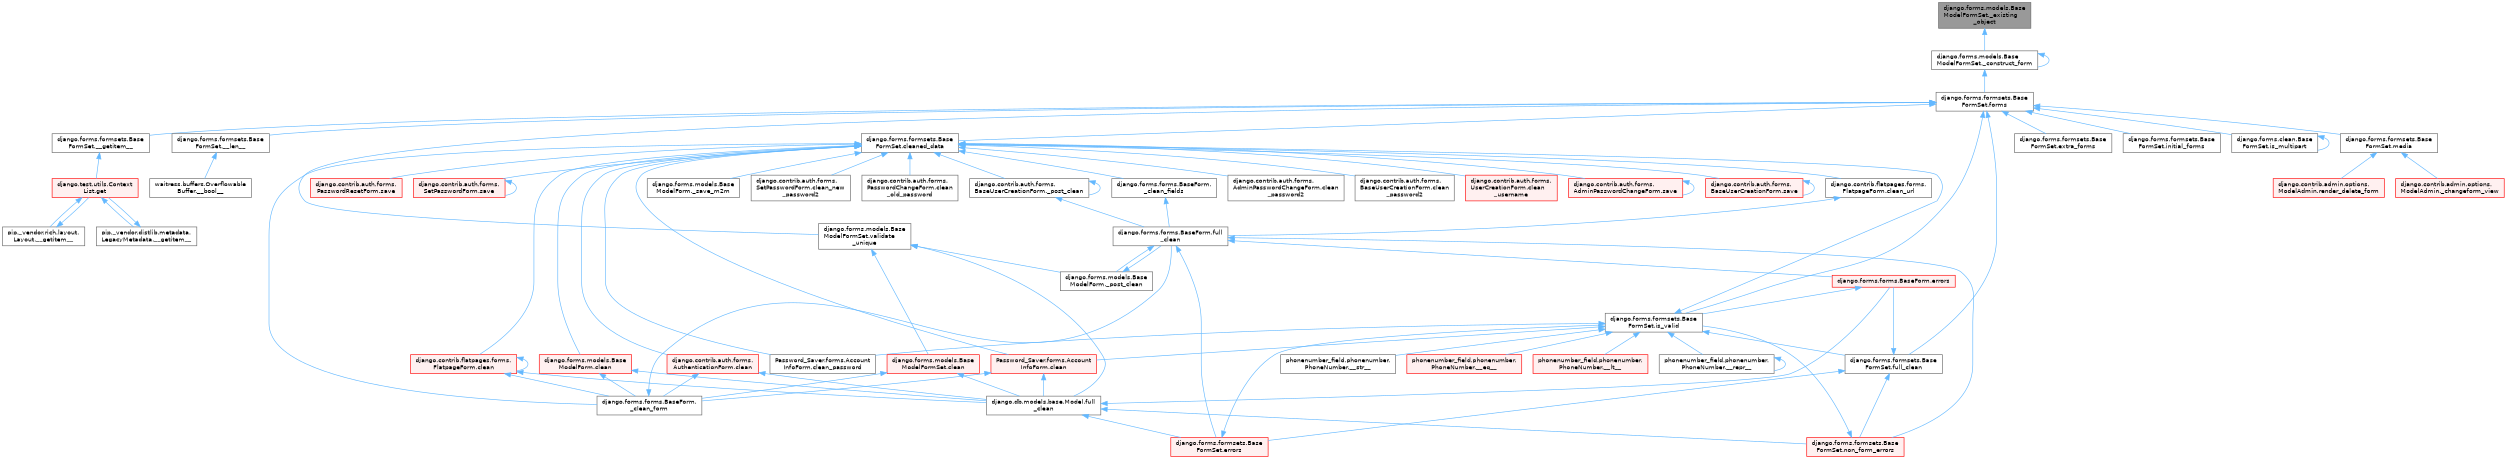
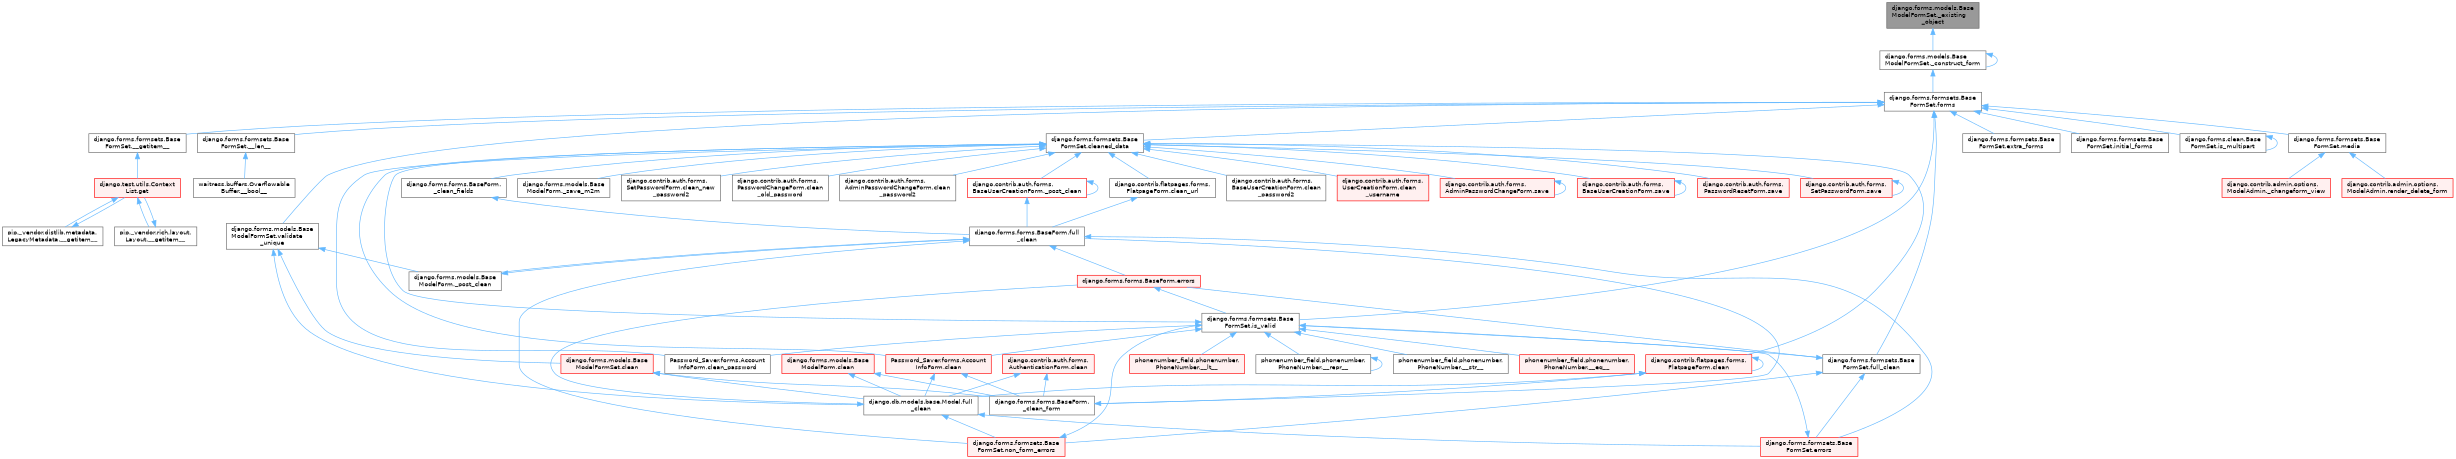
  digraph {
    rankdir=TB
    node [color=grey40 fillcolor=white fontname=Helvetica fontsize=10 shape=box style=filled]
    edge [color=steelblue1 dir=back fontname=Helvetica fontsize=10 labelfontname=Helvetica labelfontsize=10 style=solid]
    n1 [color=gray40 fillcolor=grey60 fontcolor=black height=0.2 label="django.forms.models.Base\lModelFormSet._existing\l_object" width=0.4]
    n2 [height=0.2 label="django.forms.models.Base\lModelFormSet._construct_form" width=0.4]
    n3 [height=0.2 label="django.forms.formsets.Base\lFormSet.forms" width=0.4]
    n4 [height=0.2 label="django.forms.formsets.Base\lFormSet.__getitem__" width=0.4]
    n5 [height=0.2 label="django.forms.formsets.Base\lFormSet.__len__" width=0.4]
    n6 [height=0.2 label="django.forms.formsets.Base\lFormSet.cleaned_data" width=0.4]
    n7 [height=0.2 label="django.forms.formsets.Base\lFormSet.is_valid" width=0.4]
    n8 [height=0.2 label="django.forms.formsets.Base\lFormSet.full_clean" width=0.4]
    n9 [height=0.2 label="django.forms.formsets.Base\lFormSet.extra_forms" width=0.4]
    n10 [height=0.2 label="django.forms.formsets.Base\lFormSet.initial_forms" width=0.4]
    n11 [height=0.2 label="django.forms.clean.Base\lFormSet.is_multipart" width=0.4]
    n12 [height=0.2 label="django.forms.formsets.Base\lFormSet.media" width=0.4]
    n13 [height=0.2 label="django.forms.models.Base\lModelFormSet.validate\l_unique" width=0.4]
    n14 [color=red fillcolor="#FFF0F0" height=0.2 label="django.test.utils.Context\lList.get" width=0.4]
    n15 [height=0.2 label="waitress.buffers.Overflowable\lBuffer.__bool__" width=0.4]
    n16 [height=0.2 label="django.forms.forms.BaseForm.\l_clean_fields" width=0.4]
    n17 [color=red fillcolor="#FFF0F0" height=0.2 label="Password_Saver.forms.Account\lInfoForm.clean" width=0.4]
    n18 [height=0.2 label="django.forms.forms.BaseForm.\l_clean_form" width=0.4]
    n19 [height=0.2 label="Password_Saver.forms.Account\lInfoForm.clean_password" width=0.4]
-   n20 [height=0.2 label="django.contrib.auth.forms.\lBaseUserCreationForm._post_clean" width=0.4]
+   n20 [color=red height=0.2 label="django.contrib.auth.forms.\lBaseUserCreationForm._post_clean" width=0.4]
    n21 [height=0.2 label="django.forms.models.Base\lModelForm._save_m2m" width=0.4]
    n22 [color=red fillcolor="#FFF0F0" height=0.2 label="django.contrib.auth.forms.\lAuthenticationForm.clean" width=0.4]
    n23 [color=red fillcolor="#FFF0F0" height=0.2 label="django.contrib.flatpages.forms.\lFlatpageForm.clean" width=0.4]
    n24 [color=red fillcolor="#FFF0F0" height=0.2 label="django.forms.models.Base\lModelForm.clean" width=0.4]
    n25 [height=0.2 label="django.contrib.auth.forms.\lSetPasswordForm.clean_new\l_password2" width=0.4]
    n26 [height=0.2 label="django.contrib.auth.forms.\lPasswordChangeForm.clean\l_old_password" width=0.4]
    n27 [height=0.2 label="django.contrib.auth.forms.\lAdminPasswordChangeForm.clean\l_password2" width=0.4]
    n28 [height=0.2 label="django.contrib.auth.forms.\lBaseUserCreationForm.clean\l_password2" width=0.4]
    n29 [height=0.2 label="django.contrib.flatpages.forms.\lFlatpageForm.clean_url" width=0.4]
    n30 [color=red fillcolor="#FFF0F0" height=0.2 label="django.contrib.auth.forms.\lUserCreationForm.clean\l_username" width=0.4]
    n31 [color=red fillcolor="#FFF0F0" height=0.2 label="django.contrib.auth.forms.\lAdminPasswordChangeForm.save" width=0.4]
    n32 [color=red fillcolor="#FFF0F0" height=0.2 label="django.contrib.auth.forms.\lBaseUserCreationForm.save" width=0.4]
    n33 [color=red fillcolor="#FFF0F0" height=0.2 label="django.contrib.auth.forms.\lPasswordResetForm.save" width=0.4]
    n34 [color=red fillcolor="#FFF0F0" height=0.2 label="django.contrib.auth.forms.\lSetPasswordForm.save" width=0.4]
    n35 [color=red fillcolor="#FFF0F0" height=0.2 label="phonenumber_field.phonenumber.\lPhoneNumber.__eq__" width=0.4]
    n36 [color=red fillcolor="#FFF0F0" height=0.2 label="phonenumber_field.phonenumber.\lPhoneNumber.__lt__" width=0.4]
    n37 [height=0.2 label="phonenumber_field.phonenumber.\lPhoneNumber.__repr__" width=0.4]
    n38 [height=0.2 label="phonenumber_field.phonenumber.\lPhoneNumber.__str__" width=0.4]
    n39 [color=red fillcolor="#FFF0F0" height=0.2 label="django.forms.forms.BaseForm.errors" width=0.4]
    n40 [color=red fillcolor="#FFF0F0" height=0.2 label="django.forms.formsets.Base\lFormSet.errors" width=0.4]
    n41 [color=red fillcolor="#FFF0F0" height=0.2 label="django.forms.formsets.Base\lFormSet.non_form_errors" width=0.4]
    n42 [color=red fillcolor="#FFF0F0" height=0.2 label="django.contrib.admin.options.\lModelAdmin._changeform_view" width=0.4]
    n43 [color=red fillcolor="#FFF0F0" height=0.2 label="django.contrib.admin.options.\lModelAdmin.render_delete_form" width=0.4]
    n44 [height=0.2 label="django.forms.models.Base\lModelForm._post_clean" width=0.4]
    n45 [height=0.2 label="django.db.models.base.Model.full\l_clean" width=0.4]
    n46 [color=red fillcolor="#FFF0F0" height=0.2 label="django.forms.models.Base\lModelFormSet.clean" width=0.4]
    n47 [height=0.2 label="pip._vendor.distlib.metadata.\lLegacyMetadata.__getitem__" width=0.4]
    n48 [height=0.2 label="pip._vendor.rich.layout.\lLayout.__getitem__" width=0.4]
    n49 [height=0.2 label="django.forms.forms.BaseForm.full\l_clean" width=0.4]
    n1 -> n2
    n2 -> n2
    n2 -> n3
    n3 -> n4
    n3 -> n5
    n3 -> n6
    n3 -> n7
    n3 -> n8
    n3 -> n9
    n3 -> n10
    n3 -> n11
    n3 -> n12
    n3 -> n13
    n4 -> n14
    n5 -> n15
    n6 -> n16
    n6 -> n17
-   n6 -> n18
    n6 -> n19
    n6 -> n20
    n6 -> n21
-   n6 -> n22
    n6 -> n23
-   n6 -> n24
    n6 -> n25
    n6 -> n26
    n6 -> n27
    n6 -> n28
    n6 -> n29
    n6 -> n30
    n6 -> n31
    n6 -> n32
    n6 -> n33
    n6 -> n34
    n7 -> n6
    n7 -> n8
    n7 -> n17
    n7 -> n19
    n7 -> n35
    n7 -> n36
    n7 -> n37
    n7 -> n38
    n8 -> n39
    n8 -> n40
    n8 -> n41
    n11 -> n11
    n12 -> n42
    n12 -> n43
    n13 -> n44
    n13 -> n45
    n13 -> n46
    n14 -> n47
    n14 -> n48
    n16 -> n49
    n17 -> n18
    n17 -> n45
    n18 -> n49
    n20 -> n20
    n20 -> n49
    n22 -> n18
    n22 -> n45
    n23 -> n18
    n23 -> n23
    n23 -> n45
    n24 -> n18
    n24 -> n45
    n29 -> n49
    n31 -> n31
    n32 -> n32
    n34 -> n34
    n37 -> n37
    n39 -> n7
    n40 -> n7
    n41 -> n7
    n44 -> n49
    n45 -> n39
    n45 -> n40
    n45 -> n41
    n46 -> n18
    n46 -> n45
    n47 -> n14
    n48 -> n14
    n49 -> n39
    n49 -> n40
    n49 -> n41
    n49 -> n44
  }
